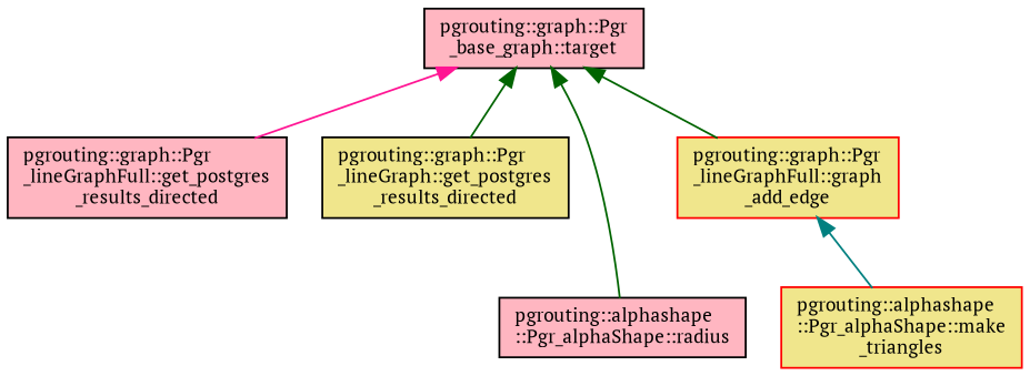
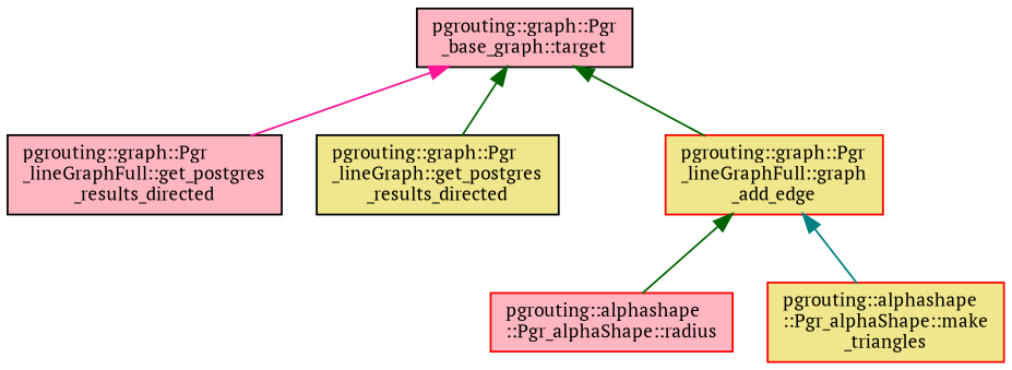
  digraph {
    fontname="PT Serif"
    rankdir=TB
    node [color=black fillcolor=lightpink fontname="PT Serif" fontsize=10 shape=record style=filled]
    edge [color=darkgreen dir=back fontname="PT Serif" fontsize=10 labelfontname=Helvetica labelfontsize=10 style=solid]
    n1 [fontcolor=black height=0.2 label="pgrouting::graph::Pgr\l_base_graph::target" width=0.4]
    n2 [height=0.2 label="pgrouting::graph::Pgr\l_lineGraphFull::get_postgres\l_results_directed" width=0.4]
    n3 [fillcolor=khaki height=0.2 label="pgrouting::graph::Pgr\l_lineGraph::get_postgres\l_results_directed" width=0.4]
    n4 [color=red fillcolor=khaki height=0.2 label="pgrouting::graph::Pgr\l_lineGraphFull::graph\l_add_edge" width=0.4]
-   n5 [height=0.2 label="pgrouting::alphashape\l::Pgr_alphaShape::radius" width=0.4]
+   n5 [color=red height=0.2 label="pgrouting::alphashape\l::Pgr_alphaShape::radius" width=0.4]
    n6 [color=red fillcolor=khaki height=0.2 label="pgrouting::alphashape\l::Pgr_alphaShape::make\l_triangles" width=0.4]
    n1 -> n2 [color=deeppink]
    n1 -> n3
    n1 -> n4
-   n1 -> n5
+   n4 -> n5
    n4 -> n6 [color=teal]
  }
